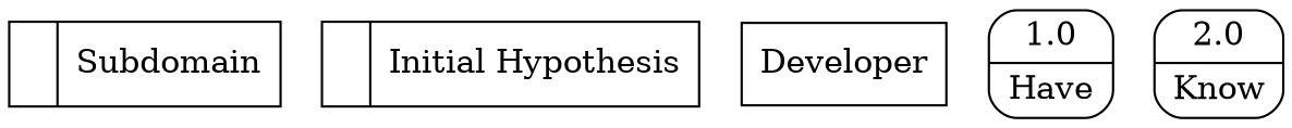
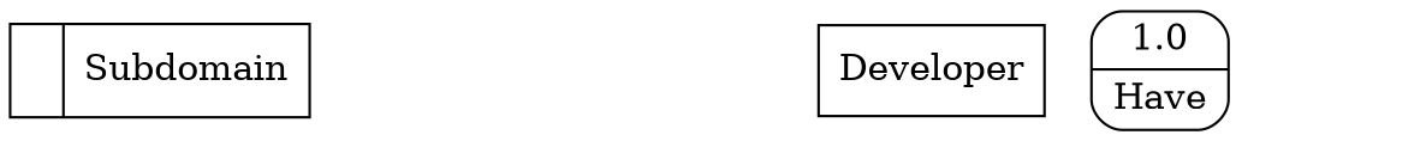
  digraph {
    node [shape=record]
    n1 [label="<f0>  |<f1> Subdomain "]
-   n2 [label="<f0>  |<f1> Initial Hypothesis "]
    n3 [label=Developer shape=box]
    n4 [label="{<f0> 1.0|<f1> Have }" shape=Mrecord]
-   n5 [label="{<f0> 2.0|<f1> Know }" shape=Mrecord]
  }
